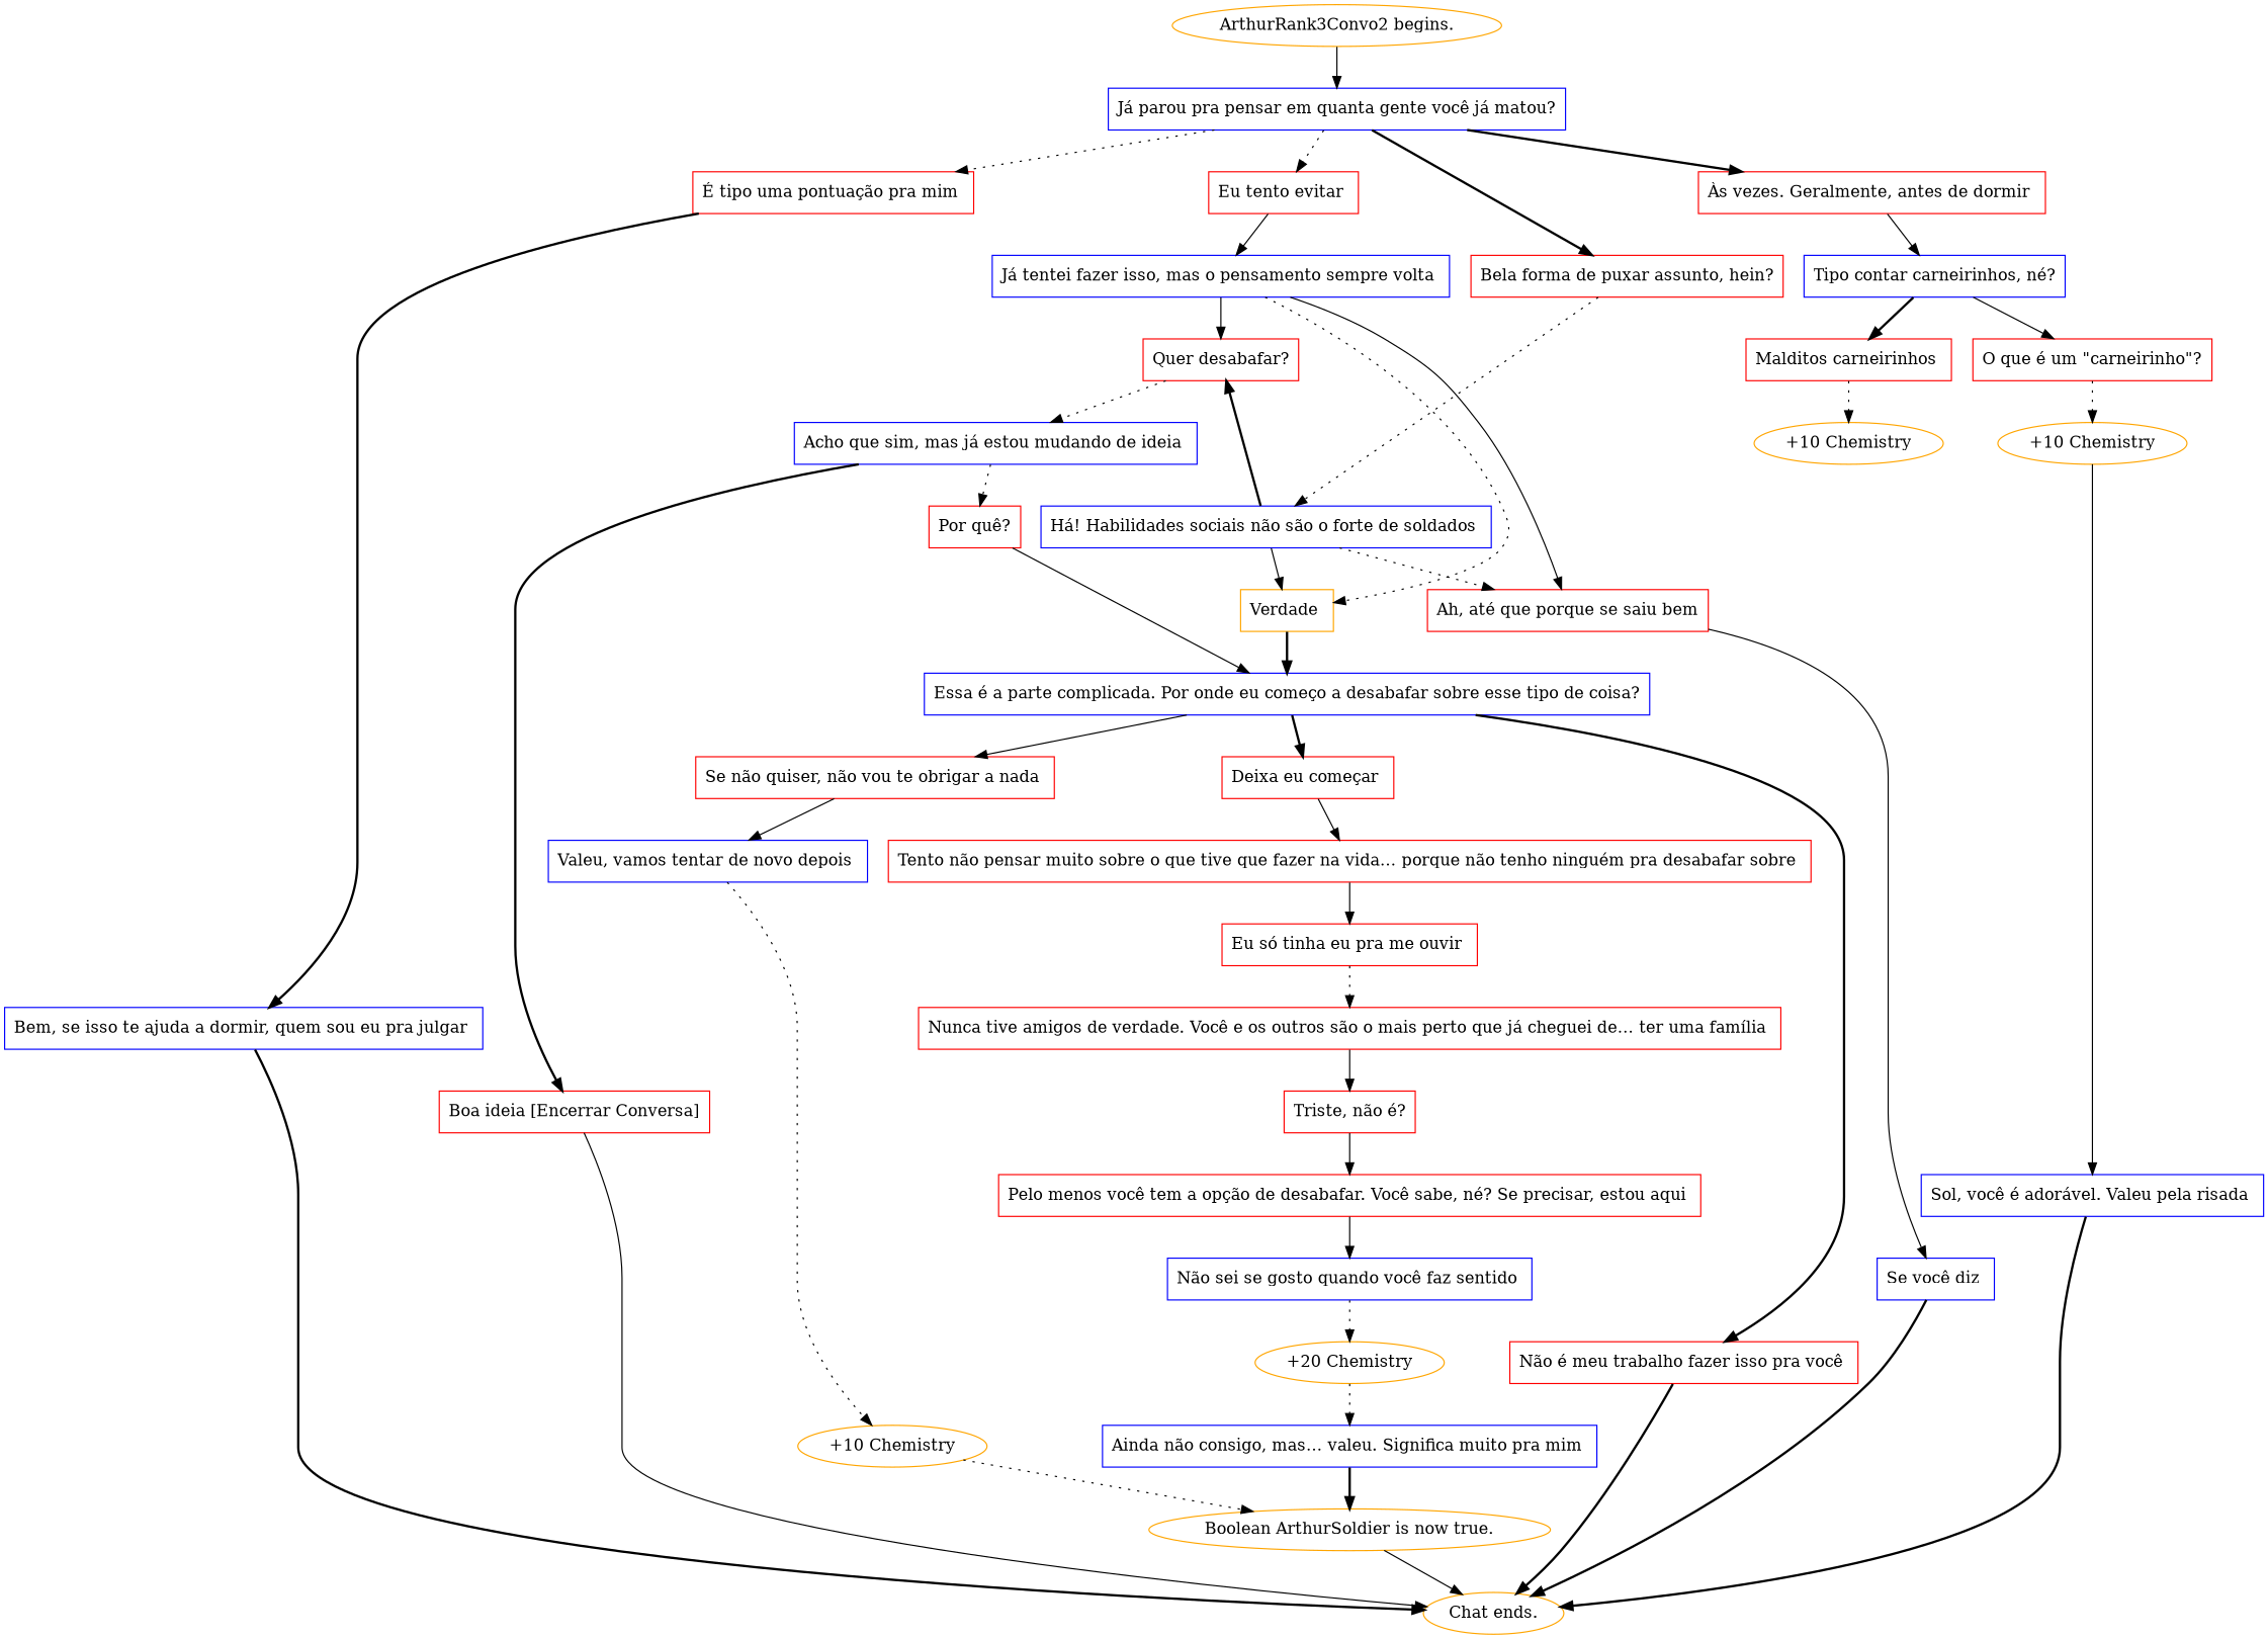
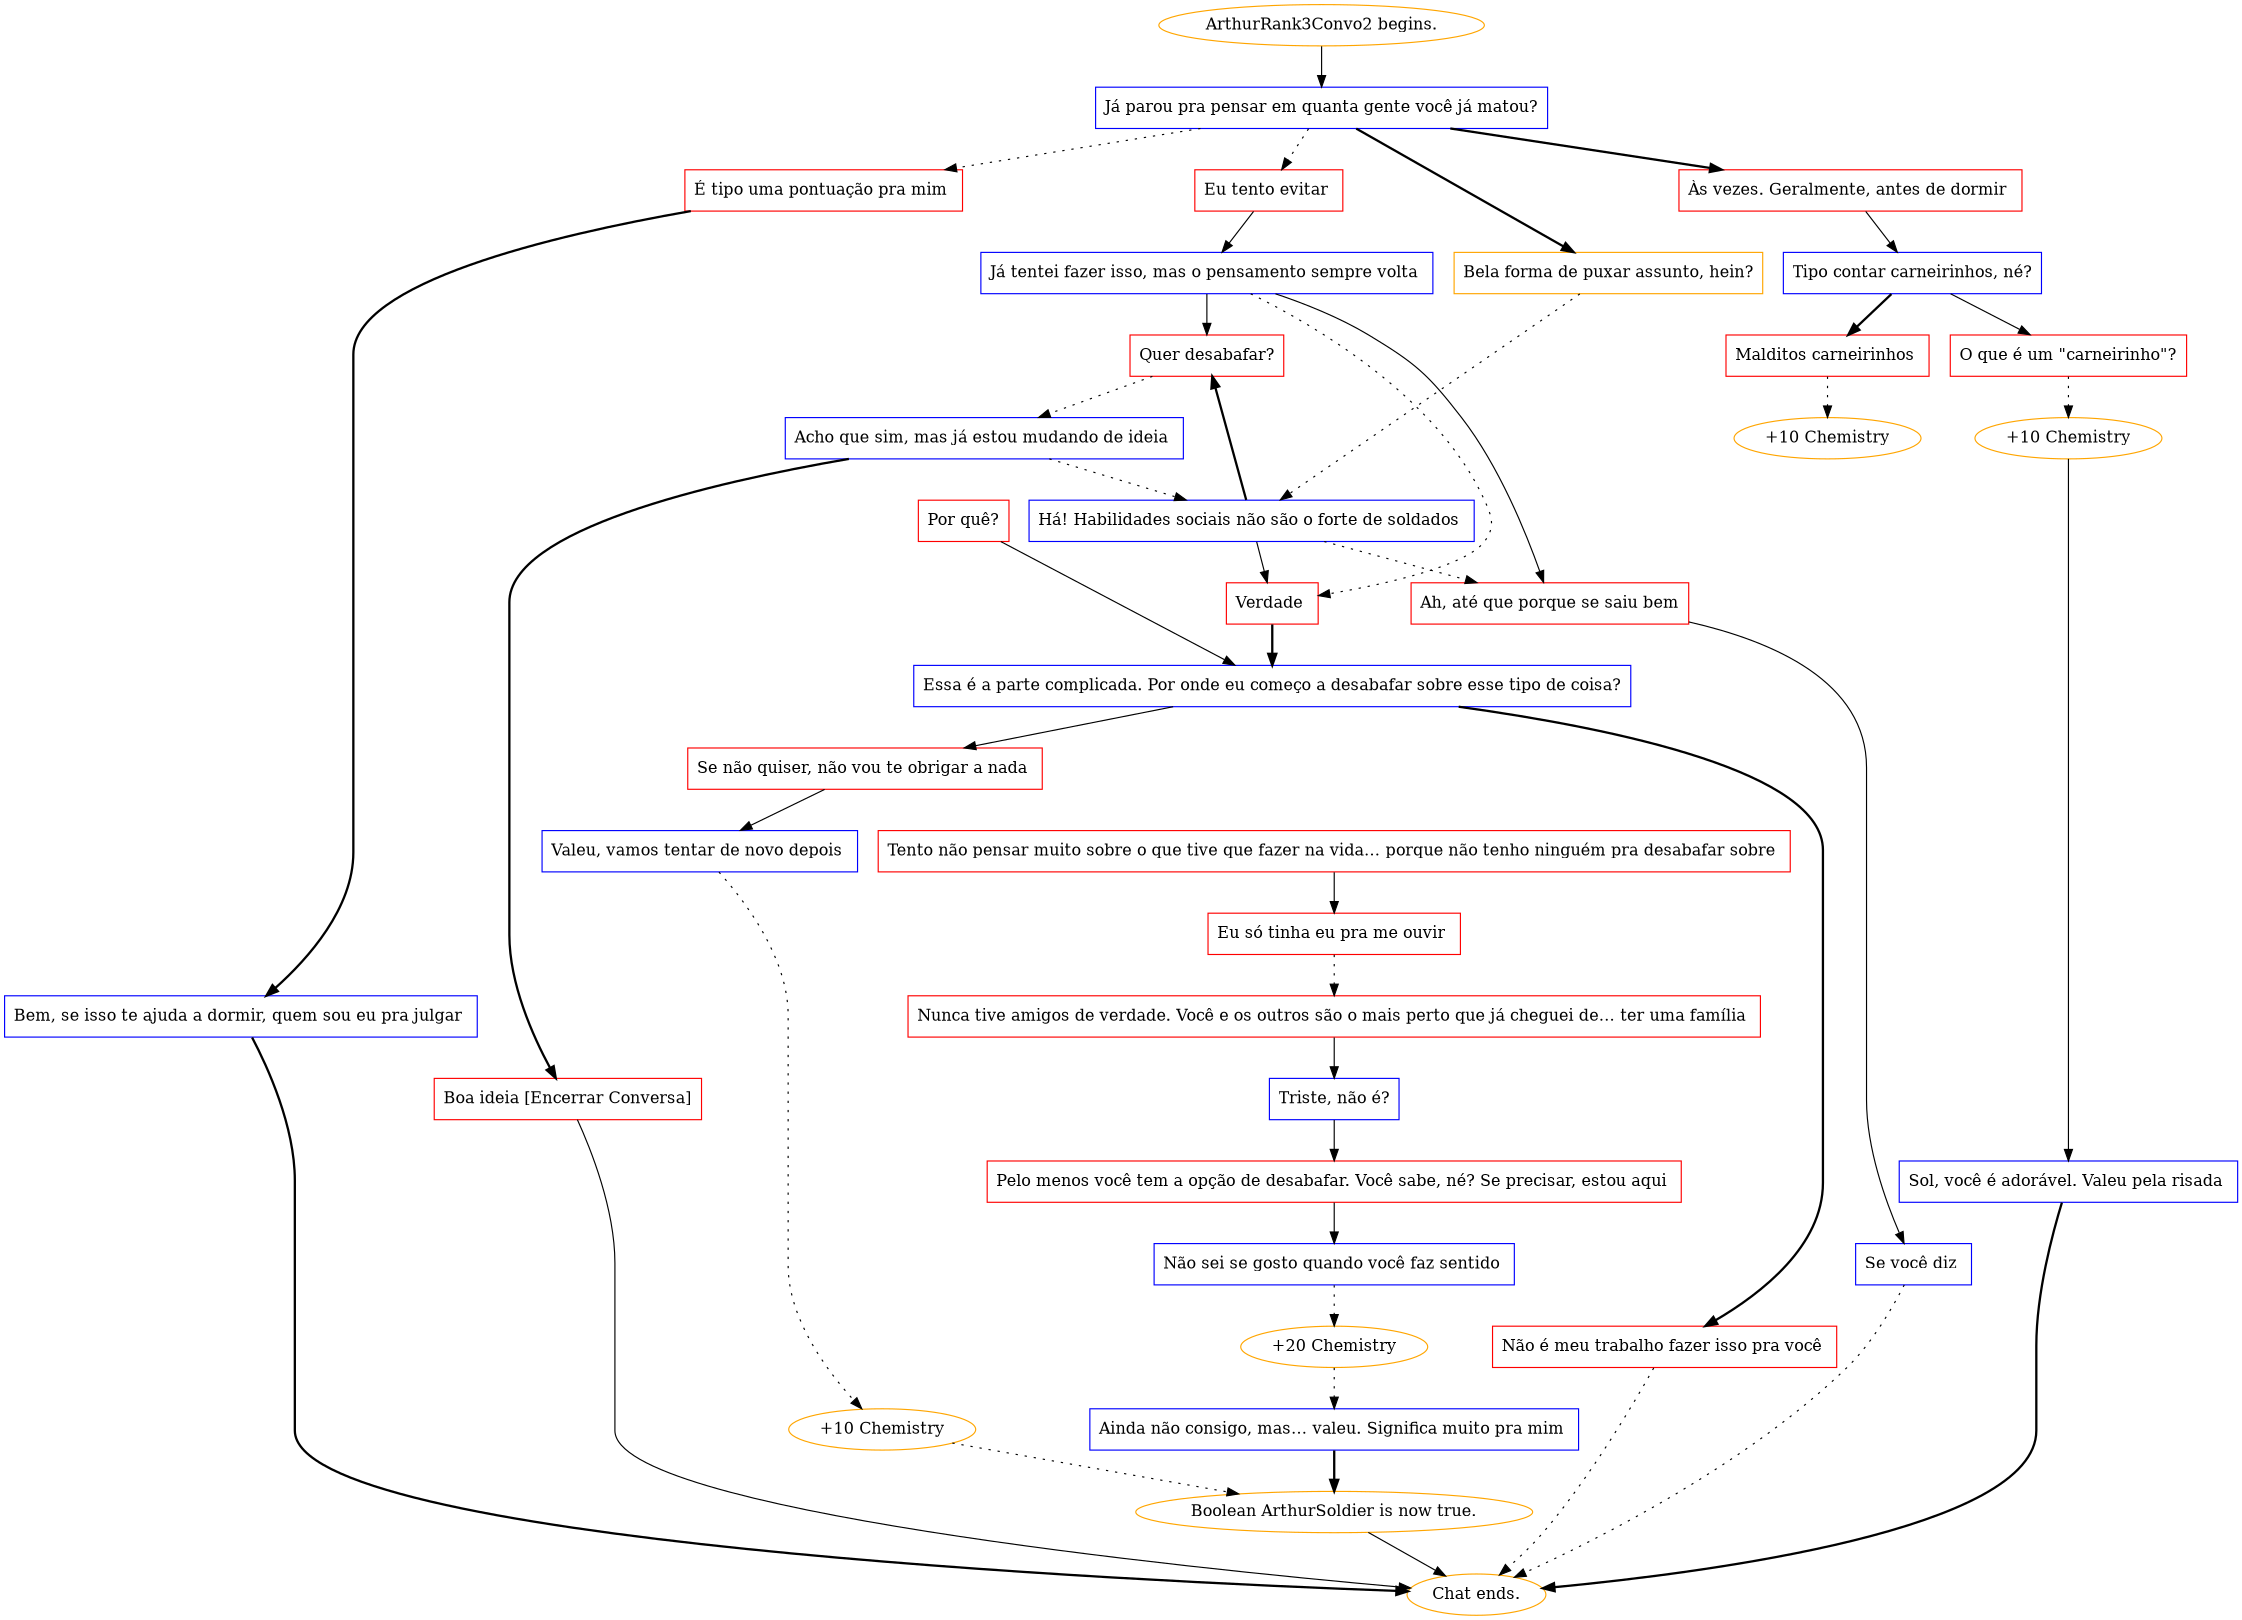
  digraph {
    node [color=red shape=box]
    edge [style=solid]
    "ArthurRank3Convo2 begins." [color=orange shape=""]
    n2 [color=blue label="Já parou pra pensar em quanta gente você já matou?"]
    n3 [label="Eu tento evitar "]
-   n4 [label="Bela forma de puxar assunto, hein?"]
+   n4 [color=orange label="Bela forma de puxar assunto, hein?"]
    n5 [label="Às vezes. Geralmente, antes de dormir "]
    n6 [label="É tipo uma pontuação pra mim "]
    n7 [color=blue label="Já tentei fazer isso, mas o pensamento sempre volta "]
    n8 [color=blue label="Há! Habilidades sociais não são o forte de soldados "]
    n9 [color=blue label="Tipo contar carneirinhos, né?"]
    n10 [color=blue label="Bem, se isso te ajuda a dormir, quem sou eu pra julgar "]
    n11 [label="Quer desabafar?"]
-   n12 [color=orange label="Verdade "]
+   n12 [label="Verdade "]
    n13 [label="Ah, até que porque se saiu bem"]
    n14 [label="Malditos carneirinhos "]
    n15 [label="O que é um \"carneirinho\"?"]
    "Chat ends." [color=orange shape=""]
    n17 [color=blue label="Acho que sim, mas já estou mudando de ideia "]
    n18 [color=blue label="Essa é a parte complicada. Por onde eu começo a desabafar sobre esse tipo de coisa?"]
    n19 [color=blue label="Se você diz "]
    n20 [color=orange label="+10 Chemistry" shape=""]
    n21 [color=orange label="+10 Chemistry" shape=""]
    n22 [label="Por quê?"]
    n23 [label="Boa ideia [Encerrar Conversa]"]
    n24 [label="Se não quiser, não vou te obrigar a nada "]
-   n25 [label="Deixa eu começar "]
    n26 [label="Não é meu trabalho fazer isso pra você "]
    n27 [color=blue label="Sol, você é adorável. Valeu pela risada "]
    n28 [color=blue label="Valeu, vamos tentar de novo depois "]
    n29 [label="Tento não pensar muito sobre o que tive que fazer na vida… porque não tenho ninguém pra desabafar sobre "]
    n30 [color=orange label="+10 Chemistry" shape=""]
    n31 [label="Eu só tinha eu pra me ouvir "]
    n32 [color=orange label="Boolean ArthurSoldier is now true." shape=""]
    n33 [label="Nunca tive amigos de verdade. Você e os outros são o mais perto que já cheguei de… ter uma família "]
-   n34 [label="Triste, não é?"]
+   n34 [color=blue label="Triste, não é?"]
    n35 [label="Pelo menos você tem a opção de desabafar. Você sabe, né? Se precisar, estou aqui "]
    n36 [color=blue label="Não sei se gosto quando você faz sentido "]
    n37 [color=orange label="+20 Chemistry" shape=""]
    n38 [color=blue label="Ainda não consigo, mas… valeu. Significa muito pra mim "]
    "ArthurRank3Convo2 begins." -> n2
    n2 -> n3 [style=dotted]
    n2 -> n4 [style=bold]
    n2 -> n5 [style=bold]
    n2 -> n6 [style=dotted]
    n3 -> n7
    n4 -> n8 [style=dotted]
    n5 -> n9
    n6 -> n10 [style=bold]
    n7 -> n11
    n7 -> n12 [style=dotted]
    n7 -> n13
    n8 -> n11 [style=bold]
    n8 -> n12
    n8 -> n13 [style=dotted]
    n9 -> n14 [style=bold]
    n9 -> n15
    n10 -> "Chat ends." [style=bold]
    n11 -> n17 [style=dotted]
    n12 -> n18 [style=bold]
    n13 -> n19
    n14 -> n20 [style=dotted]
    n15 -> n21 [style=dotted]
-   n17 -> n22 [style=dotted]
+   n17 -> n8 [style=dotted]
    n17 -> n23 [style=bold]
    n18 -> n24
-   n18 -> n25 [style=bold]
    n18 -> n26 [style=bold]
-   n19 -> "Chat ends." [style=bold]
+   n19 -> "Chat ends." [style=dotted]
    n21 -> n27
    n22 -> n18
    n23 -> "Chat ends."
    n24 -> n28
-   n25 -> n29
-   n26 -> "Chat ends." [style=bold]
+   n26 -> "Chat ends." [style=dotted]
    n27 -> "Chat ends." [style=bold]
    n28 -> n30 [style=dotted]
    n29 -> n31
    n30 -> n32 [style=dotted]
    n31 -> n33 [style=dotted]
    n32 -> "Chat ends."
    n33 -> n34
    n34 -> n35
    n35 -> n36
    n36 -> n37 [style=dotted]
    n37 -> n38 [style=dotted]
    n38 -> n32 [style=bold]
  }
